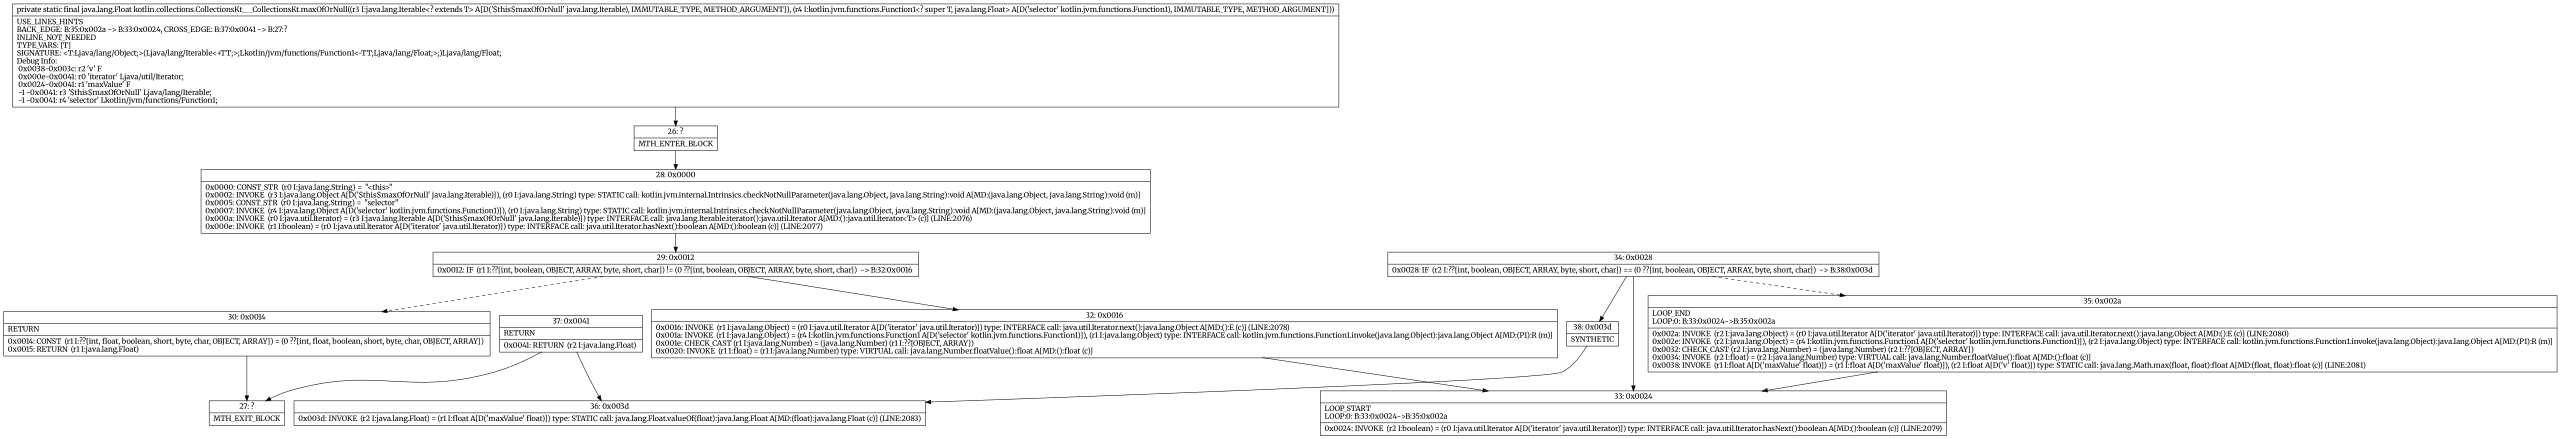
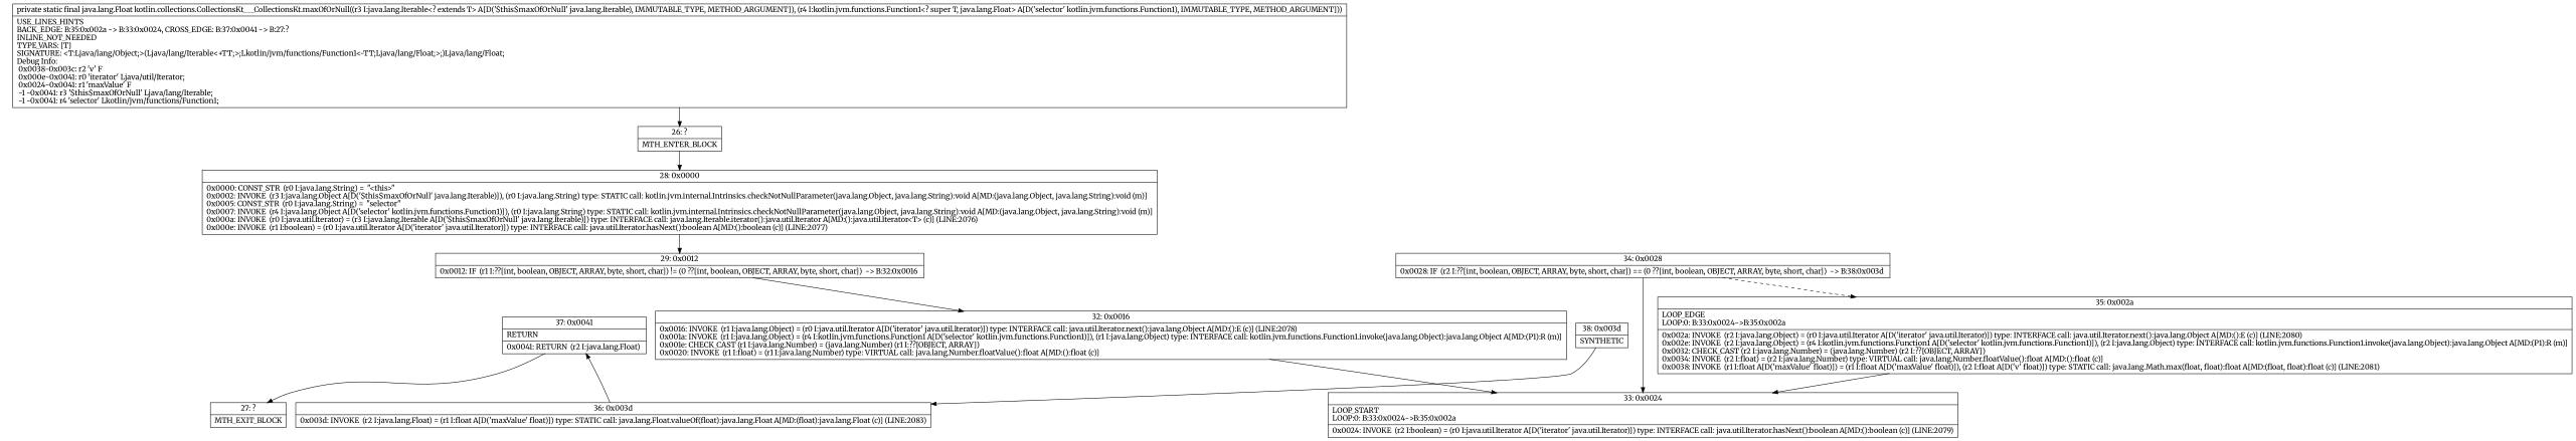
  digraph {
    fontname=Merriweather
    node [fontname=Merriweather shape=record]
    edge [fontname=Merriweather]
    n1 [label="{26\:\ ?|MTH_ENTER_BLOCK\l}"]
    n2 [label="{28\:\ 0x0000|0x0000: CONST_STR  (r0 I:java.lang.String) =  \"\<this\>\" \l0x0002: INVOKE  (r3 I:java.lang.Object A[D('$this$maxOfOrNull' java.lang.Iterable)]), (r0 I:java.lang.String) type: STATIC call: kotlin.jvm.internal.Intrinsics.checkNotNullParameter(java.lang.Object, java.lang.String):void A[MD:(java.lang.Object, java.lang.String):void (m)]\l0x0005: CONST_STR  (r0 I:java.lang.String) =  \"selector\" \l0x0007: INVOKE  (r4 I:java.lang.Object A[D('selector' kotlin.jvm.functions.Function1)]), (r0 I:java.lang.String) type: STATIC call: kotlin.jvm.internal.Intrinsics.checkNotNullParameter(java.lang.Object, java.lang.String):void A[MD:(java.lang.Object, java.lang.String):void (m)]\l0x000a: INVOKE  (r0 I:java.util.Iterator) = (r3 I:java.lang.Iterable A[D('$this$maxOfOrNull' java.lang.Iterable)]) type: INTERFACE call: java.lang.Iterable.iterator():java.util.Iterator A[MD:():java.util.Iterator\<T\> (c)] (LINE:2076)\l0x000e: INVOKE  (r1 I:boolean) = (r0 I:java.util.Iterator A[D('iterator' java.util.Iterator)]) type: INTERFACE call: java.util.Iterator.hasNext():boolean A[MD:():boolean (c)] (LINE:2077)\l}"]
    n3 [label="{29\:\ 0x0012|0x0012: IF  (r1 I:??[int, boolean, OBJECT, ARRAY, byte, short, char]) != (0 ??[int, boolean, OBJECT, ARRAY, byte, short, char])  \-\> B:32:0x0016 \l}"]
-   n4 [label="{30\:\ 0x0014|RETURN\l|0x0014: CONST  (r1 I:??[int, float, boolean, short, byte, char, OBJECT, ARRAY]) = (0 ??[int, float, boolean, short, byte, char, OBJECT, ARRAY]) \l0x0015: RETURN  (r1 I:java.lang.Float) \l}"]
    n5 [label="{32\:\ 0x0016|0x0016: INVOKE  (r1 I:java.lang.Object) = (r0 I:java.util.Iterator A[D('iterator' java.util.Iterator)]) type: INTERFACE call: java.util.Iterator.next():java.lang.Object A[MD:():E (c)] (LINE:2078)\l0x001a: INVOKE  (r1 I:java.lang.Object) = (r4 I:kotlin.jvm.functions.Function1 A[D('selector' kotlin.jvm.functions.Function1)]), (r1 I:java.lang.Object) type: INTERFACE call: kotlin.jvm.functions.Function1.invoke(java.lang.Object):java.lang.Object A[MD:(P1):R (m)]\l0x001e: CHECK_CAST (r1 I:java.lang.Number) = (java.lang.Number) (r1 I:??[OBJECT, ARRAY]) \l0x0020: INVOKE  (r1 I:float) = (r1 I:java.lang.Number) type: VIRTUAL call: java.lang.Number.floatValue():float A[MD:():float (c)]\l}"]
    n6 [label="{27\:\ ?|MTH_EXIT_BLOCK\l}"]
    n7 [label="{33\:\ 0x0024|LOOP_START\lLOOP:0: B:33:0x0024\-\>B:35:0x002a\l|0x0024: INVOKE  (r2 I:boolean) = (r0 I:java.util.Iterator A[D('iterator' java.util.Iterator)]) type: INTERFACE call: java.util.Iterator.hasNext():boolean A[MD:():boolean (c)] (LINE:2079)\l}"]
    n8 [label="{34\:\ 0x0028|0x0028: IF  (r2 I:??[int, boolean, OBJECT, ARRAY, byte, short, char]) == (0 ??[int, boolean, OBJECT, ARRAY, byte, short, char])  \-\> B:38:0x003d \l}"]
-   n9 [label="{35\:\ 0x002a|LOOP_END\lLOOP:0: B:33:0x0024\-\>B:35:0x002a\l|0x002a: INVOKE  (r2 I:java.lang.Object) = (r0 I:java.util.Iterator A[D('iterator' java.util.Iterator)]) type: INTERFACE call: java.util.Iterator.next():java.lang.Object A[MD:():E (c)] (LINE:2080)\l0x002e: INVOKE  (r2 I:java.lang.Object) = (r4 I:kotlin.jvm.functions.Function1 A[D('selector' kotlin.jvm.functions.Function1)]), (r2 I:java.lang.Object) type: INTERFACE call: kotlin.jvm.functions.Function1.invoke(java.lang.Object):java.lang.Object A[MD:(P1):R (m)]\l0x0032: CHECK_CAST (r2 I:java.lang.Number) = (java.lang.Number) (r2 I:??[OBJECT, ARRAY]) \l0x0034: INVOKE  (r2 I:float) = (r2 I:java.lang.Number) type: VIRTUAL call: java.lang.Number.floatValue():float A[MD:():float (c)]\l0x0038: INVOKE  (r1 I:float A[D('maxValue' float)]) = (r1 I:float A[D('maxValue' float)]), (r2 I:float A[D('v' float)]) type: STATIC call: java.lang.Math.max(float, float):float A[MD:(float, float):float (c)] (LINE:2081)\l}"]
+   n9 [label="{35\:\ 0x002a|LOOP_EDGE\lLOOP:0: B:33:0x0024\-\>B:35:0x002a\l|0x002a: INVOKE  (r2 I:java.lang.Object) = (r0 I:java.util.Iterator A[D('iterator' java.util.Iterator)]) type: INTERFACE call: java.util.Iterator.next():java.lang.Object A[MD:():E (c)] (LINE:2080)\l0x002e: INVOKE  (r2 I:java.lang.Object) = (r4 I:kotlin.jvm.functions.Function1 A[D('selector' kotlin.jvm.functions.Function1)]), (r2 I:java.lang.Object) type: INTERFACE call: kotlin.jvm.functions.Function1.invoke(java.lang.Object):java.lang.Object A[MD:(P1):R (m)]\l0x0032: CHECK_CAST (r2 I:java.lang.Number) = (java.lang.Number) (r2 I:??[OBJECT, ARRAY]) \l0x0034: INVOKE  (r2 I:float) = (r2 I:java.lang.Number) type: VIRTUAL call: java.lang.Number.floatValue():float A[MD:():float (c)]\l0x0038: INVOKE  (r1 I:float A[D('maxValue' float)]) = (r1 I:float A[D('maxValue' float)]), (r2 I:float A[D('v' float)]) type: STATIC call: java.lang.Math.max(float, float):float A[MD:(float, float):float (c)] (LINE:2081)\l}"]
    n10 [label="{38\:\ 0x003d|SYNTHETIC\l}"]
    n11 [label="{36\:\ 0x003d|0x003d: INVOKE  (r2 I:java.lang.Float) = (r1 I:float A[D('maxValue' float)]) type: STATIC call: java.lang.Float.valueOf(float):java.lang.Float A[MD:(float):java.lang.Float (c)] (LINE:2083)\l}"]
    n12 [label="{37\:\ 0x0041|RETURN\l|0x0041: RETURN  (r2 I:java.lang.Float) \l}"]
    n13 [label="{private static final java.lang.Float kotlin.collections.CollectionsKt___CollectionsKt.maxOfOrNull((r3 I:java.lang.Iterable\<? extends T\> A[D('$this$maxOfOrNull' java.lang.Iterable), IMMUTABLE_TYPE, METHOD_ARGUMENT]), (r4 I:kotlin.jvm.functions.Function1\<? super T, java.lang.Float\> A[D('selector' kotlin.jvm.functions.Function1), IMMUTABLE_TYPE, METHOD_ARGUMENT]))  | USE_LINES_HINTS\lBACK_EDGE: B:35:0x002a \-\> B:33:0x0024, CROSS_EDGE: B:37:0x0041 \-\> B:27:?\lINLINE_NOT_NEEDED\lTYPE_VARS: [T]\lSIGNATURE: \<T:Ljava\/lang\/Object;\>(Ljava\/lang\/Iterable\<+TT;\>;Lkotlin\/jvm\/functions\/Function1\<\-TT;Ljava\/lang\/Float;\>;)Ljava\/lang\/Float;\lDebug Info:\l  0x0038\-0x003c: r2 'v' F\l  0x000e\-0x0041: r0 'iterator' Ljava\/util\/Iterator;\l  0x0024\-0x0041: r1 'maxValue' F\l  \-1 \-0x0041: r3 '$this$maxOfOrNull' Ljava\/lang\/Iterable;\l  \-1 \-0x0041: r4 'selector' Lkotlin\/jvm\/functions\/Function1;\l}"]
    n1 -> n2
    n2 -> n3
-   n3 -> n4 [style=dashed]
    n3 -> n5
-   n4 -> n6
    n5 -> n7
    n8 -> n7
    n8 -> n9 [style=dashed]
-   n8 -> n10
    n9 -> n7
    n10 -> n11
-   n12 -> n11
+   n11 -> n12
    n12 -> n6
    n13 -> n1
  }
